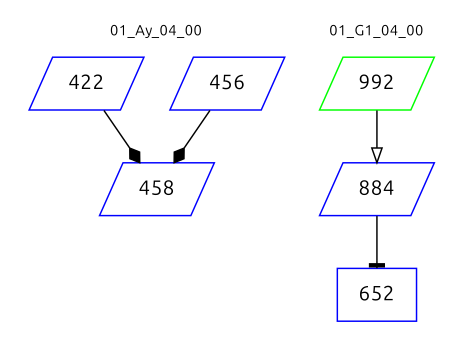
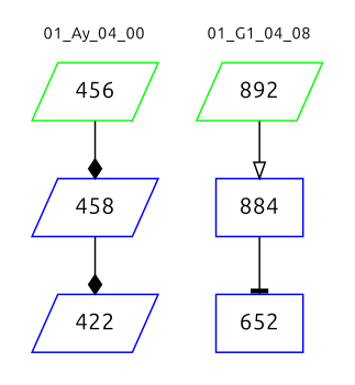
  digraph {
    fontname=Ubuntu
    node [color=blue fontname=Ubuntu shape=parallelogram]
    edge [arrowhead=diamond color=black fontname=Ubuntu]
-   n1 [label=456]
+   n1 [color=green label=456]
    n2 [label=458]
    n3 [label=422]
-   n4 [color=green label=992]
-   n5 [label=884]
+   n4 [color=green label=892]
+   n5 [label=884 shape=box]
    n6 [label=652 shape=box]
    subgraph cluster_1 {
      color=white
      fontsize=10
      label="01_Ay_04_00"
      n1
      n2
      n3
    }
    subgraph cluster_2 {
      color=white
      fontsize=10
-     label="01_G1_04_00"
+     label="01_G1_04_08"
      n4
      n5
      n6
    }
    n1 -> n2
-   n3 -> n2
+   n2 -> n3
    n4 -> n5 [arrowhead=onormal]
    n5 -> n6 [arrowhead=tee]
  }
